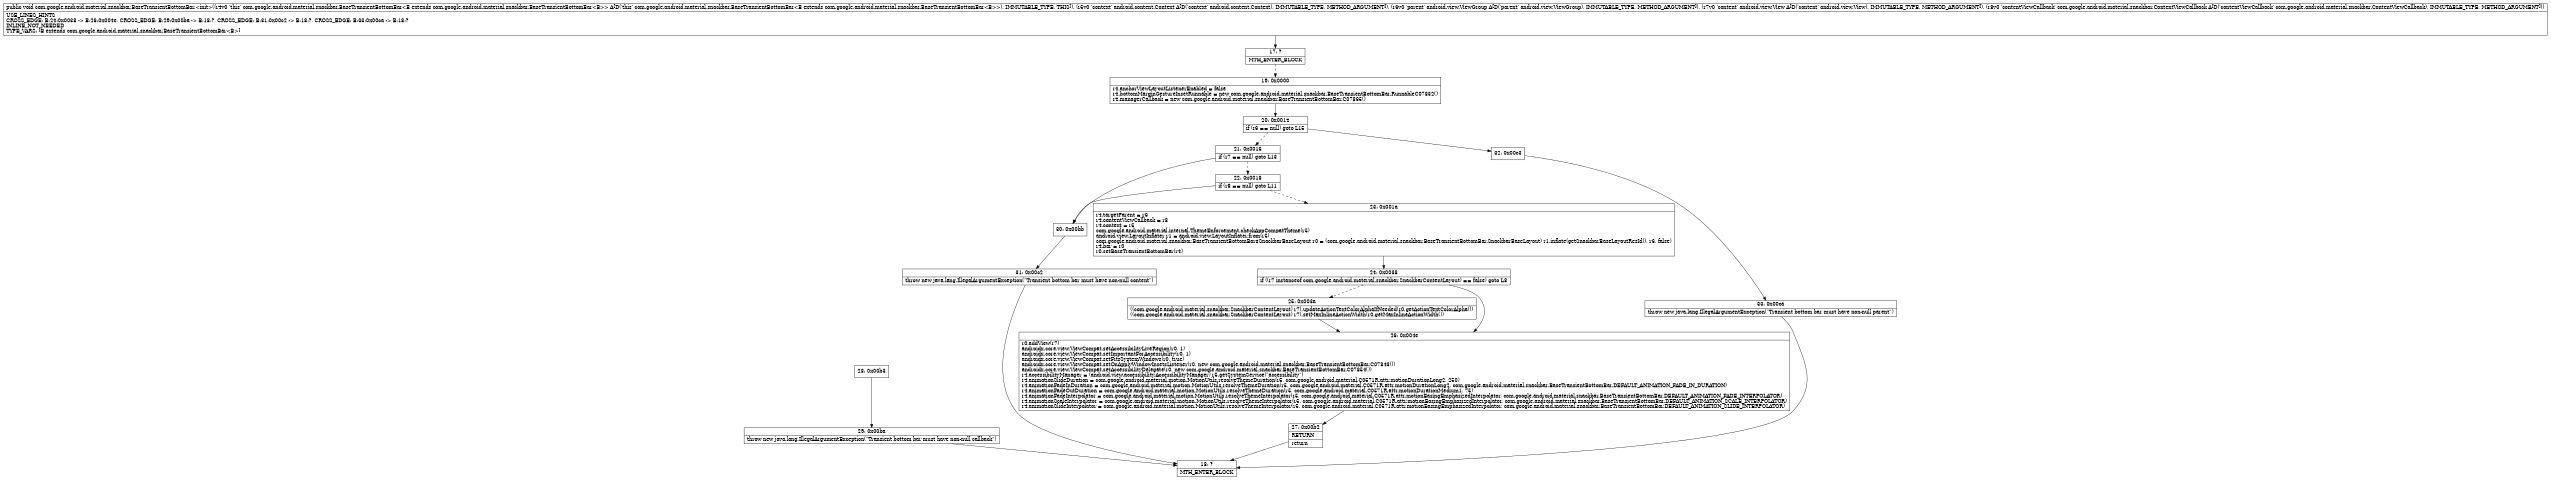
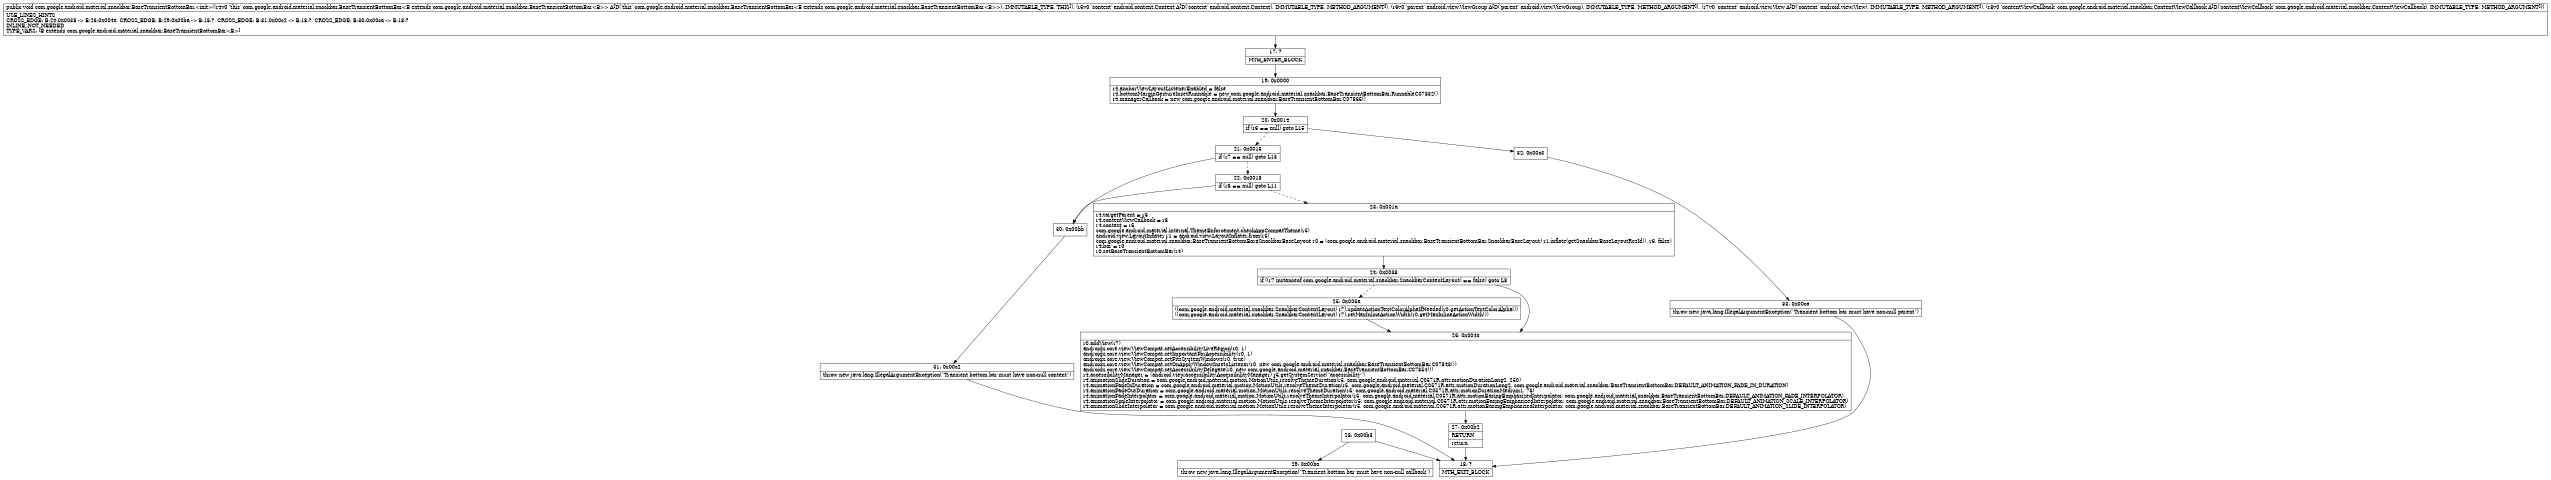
  digraph {
    node [shape=record]
    n1 [label="{17\:\ ?|MTH_ENTER_BLOCK\l}"]
    n2 [label="{19\:\ 0x0000|r4.anchorViewLayoutListenerEnabled = false\lr4.bottomMarginGestureInsetRunnable = new com.google.android.material.snackbar.BaseTransientBottomBar.RunnableC07832()\lr4.managerCallback = new com.google.android.material.snackbar.BaseTransientBottomBar.C07865()\l}"]
    n3 [label="{20\:\ 0x0014|if (r6 == null) goto L15\l}"]
    n4 [label="{21\:\ 0x0016|if (r7 == null) goto L13\l}"]
    n5 [label="{32\:\ 0x00c3}"]
    n6 [label="{22\:\ 0x0018|if (r8 == null) goto L11\l}"]
    n7 [label="{30\:\ 0x00bb}"]
    n8 [label="{33\:\ 0x00ca|throw new java.lang.IllegalArgumentException(\"Transient bottom bar must have non\-null parent\")\l}"]
    n9 [label="{23\:\ 0x001a|r4.targetParent = r6\lr4.contentViewCallback = r8\lr4.context = r5\lcom.google.android.material.internal.ThemeEnforcement.checkAppCompatTheme(r5)\landroid.view.LayoutInflater r1 = android.view.LayoutInflater.from(r5)\lcom.google.android.material.snackbar.BaseTransientBottomBar$SnackbarBaseLayout r0 = (com.google.android.material.snackbar.BaseTransientBottomBar.SnackbarBaseLayout) r1.inflate(getSnackbarBaseLayoutResId(), r6, false)\lr4.bar = r0\lr0.setBaseTransientBottomBar(r4)\l}"]
    n10 [label="{31\:\ 0x00c2|throw new java.lang.IllegalArgumentException(\"Transient bottom bar must have non\-null content\")\l}"]
    n11 [label="{24\:\ 0x0038|if ((r7 instanceof com.google.android.material.snackbar.SnackbarContentLayout) == false) goto L8\l}"]
    n12 [label="{28\:\ 0x00b3}"]
    n13 [label="{29\:\ 0x00ba|throw new java.lang.IllegalArgumentException(\"Transient bottom bar must have non\-null callback\")\l}"]
    n14 [label="{25\:\ 0x003a|((com.google.android.material.snackbar.SnackbarContentLayout) r7).updateActionTextColorAlphaIfNeeded(r0.getActionTextColorAlpha())\l((com.google.android.material.snackbar.SnackbarContentLayout) r7).setMaxInlineActionWidth(r0.getMaxInlineActionWidth())\l}"]
    n15 [label="{26\:\ 0x004e|r0.addView(r7)\landroidx.core.view.ViewCompat.setAccessibilityLiveRegion(r0, 1)\landroidx.core.view.ViewCompat.setImportantForAccessibility(r0, 1)\landroidx.core.view.ViewCompat.setFitsSystemWindows(r0, true)\landroidx.core.view.ViewCompat.setOnApplyWindowInsetsListener(r0, new com.google.android.material.snackbar.BaseTransientBottomBar.C07843())\landroidx.core.view.ViewCompat.setAccessibilityDelegate(r0, new com.google.android.material.snackbar.BaseTransientBottomBar.C07854())\lr4.accessibilityManager = (android.view.accessibility.AccessibilityManager) r5.getSystemService(\"accessibility\")\lr4.animationSlideDuration = com.google.android.material.motion.MotionUtils.resolveThemeDuration(r5, com.google.android.material.C0571R.attr.motionDurationLong2, 250)\lr4.animationFadeInDuration = com.google.android.material.motion.MotionUtils.resolveThemeDuration(r5, com.google.android.material.C0571R.attr.motionDurationLong2, com.google.android.material.snackbar.BaseTransientBottomBar.DEFAULT_ANIMATION_FADE_IN_DURATION)\lr4.animationFadeOutDuration = com.google.android.material.motion.MotionUtils.resolveThemeDuration(r5, com.google.android.material.C0571R.attr.motionDurationMedium1, 75)\lr4.animationFadeInterpolator = com.google.android.material.motion.MotionUtils.resolveThemeInterpolator(r5, com.google.android.material.C0571R.attr.motionEasingEmphasizedInterpolator, com.google.android.material.snackbar.BaseTransientBottomBar.DEFAULT_ANIMATION_FADE_INTERPOLATOR)\lr4.animationScaleInterpolator = com.google.android.material.motion.MotionUtils.resolveThemeInterpolator(r5, com.google.android.material.C0571R.attr.motionEasingEmphasizedInterpolator, com.google.android.material.snackbar.BaseTransientBottomBar.DEFAULT_ANIMATION_SCALE_INTERPOLATOR)\lr4.animationSlideInterpolator = com.google.android.material.motion.MotionUtils.resolveThemeInterpolator(r5, com.google.android.material.C0571R.attr.motionEasingEmphasizedInterpolator, com.google.android.material.snackbar.BaseTransientBottomBar.DEFAULT_ANIMATION_SLIDE_INTERPOLATOR)\l}"]
    n16 [label="{27\:\ 0x00b2|RETURN\l|return\l}"]
-   n17 [label="{18\:\ ?|MTH_ENTER_BLOCK\l}"]
+   n17 [label="{18\:\ ?|MTH_EXIT_BLOCK\l}"]
    n18 [label="{public void com.google.android.material.snackbar.BaseTransientBottomBar.\<init\>((r4v0 'this' com.google.android.material.snackbar.BaseTransientBottomBar\<B extends com.google.android.material.snackbar.BaseTransientBottomBar\<B\>\> A[D('this' com.google.android.material.snackbar.BaseTransientBottomBar\<B extends com.google.android.material.snackbar.BaseTransientBottomBar\<B\>\>), IMMUTABLE_TYPE, THIS]), (r5v0 'context' android.content.Context A[D('context' android.content.Context), IMMUTABLE_TYPE, METHOD_ARGUMENT]), (r6v0 'parent' android.view.ViewGroup A[D('parent' android.view.ViewGroup), IMMUTABLE_TYPE, METHOD_ARGUMENT]), (r7v0 'content' android.view.View A[D('content' android.view.View), IMMUTABLE_TYPE, METHOD_ARGUMENT]), (r8v0 'contentViewCallback' com.google.android.material.snackbar.ContentViewCallback A[D('contentViewCallback' com.google.android.material.snackbar.ContentViewCallback), IMMUTABLE_TYPE, METHOD_ARGUMENT]))  | USE_LINES_HINTS\lCROSS_EDGE: B:24:0x0038 \-\> B:26:0x004e, CROSS_EDGE: B:29:0x00ba \-\> B:18:?, CROSS_EDGE: B:31:0x00c2 \-\> B:18:?, CROSS_EDGE: B:33:0x00ca \-\> B:18:?\lINLINE_NOT_NEEDED\lTYPE_VARS: [B extends com.google.android.material.snackbar.BaseTransientBottomBar\<B\>]\l}"]
-   n1 -> n2 [style=dashed]
+   n1 -> n2
    n2 -> n3
    n3 -> n4 [style=dashed]
    n3 -> n5
    n4 -> n6 [style=dashed]
    n4 -> n7
    n5 -> n8
    n6 -> n7
    n6 -> n9 [style=dashed]
    n7 -> n10
    n8 -> n17
    n9 -> n11
    n10 -> n17
    n11 -> n14 [style=dashed]
    n11 -> n15
    n12 -> n13
-   n13 -> n17
+   n12 -> n17
    n14 -> n15
    n15 -> n16
    n16 -> n17
    n18 -> n1
  }
